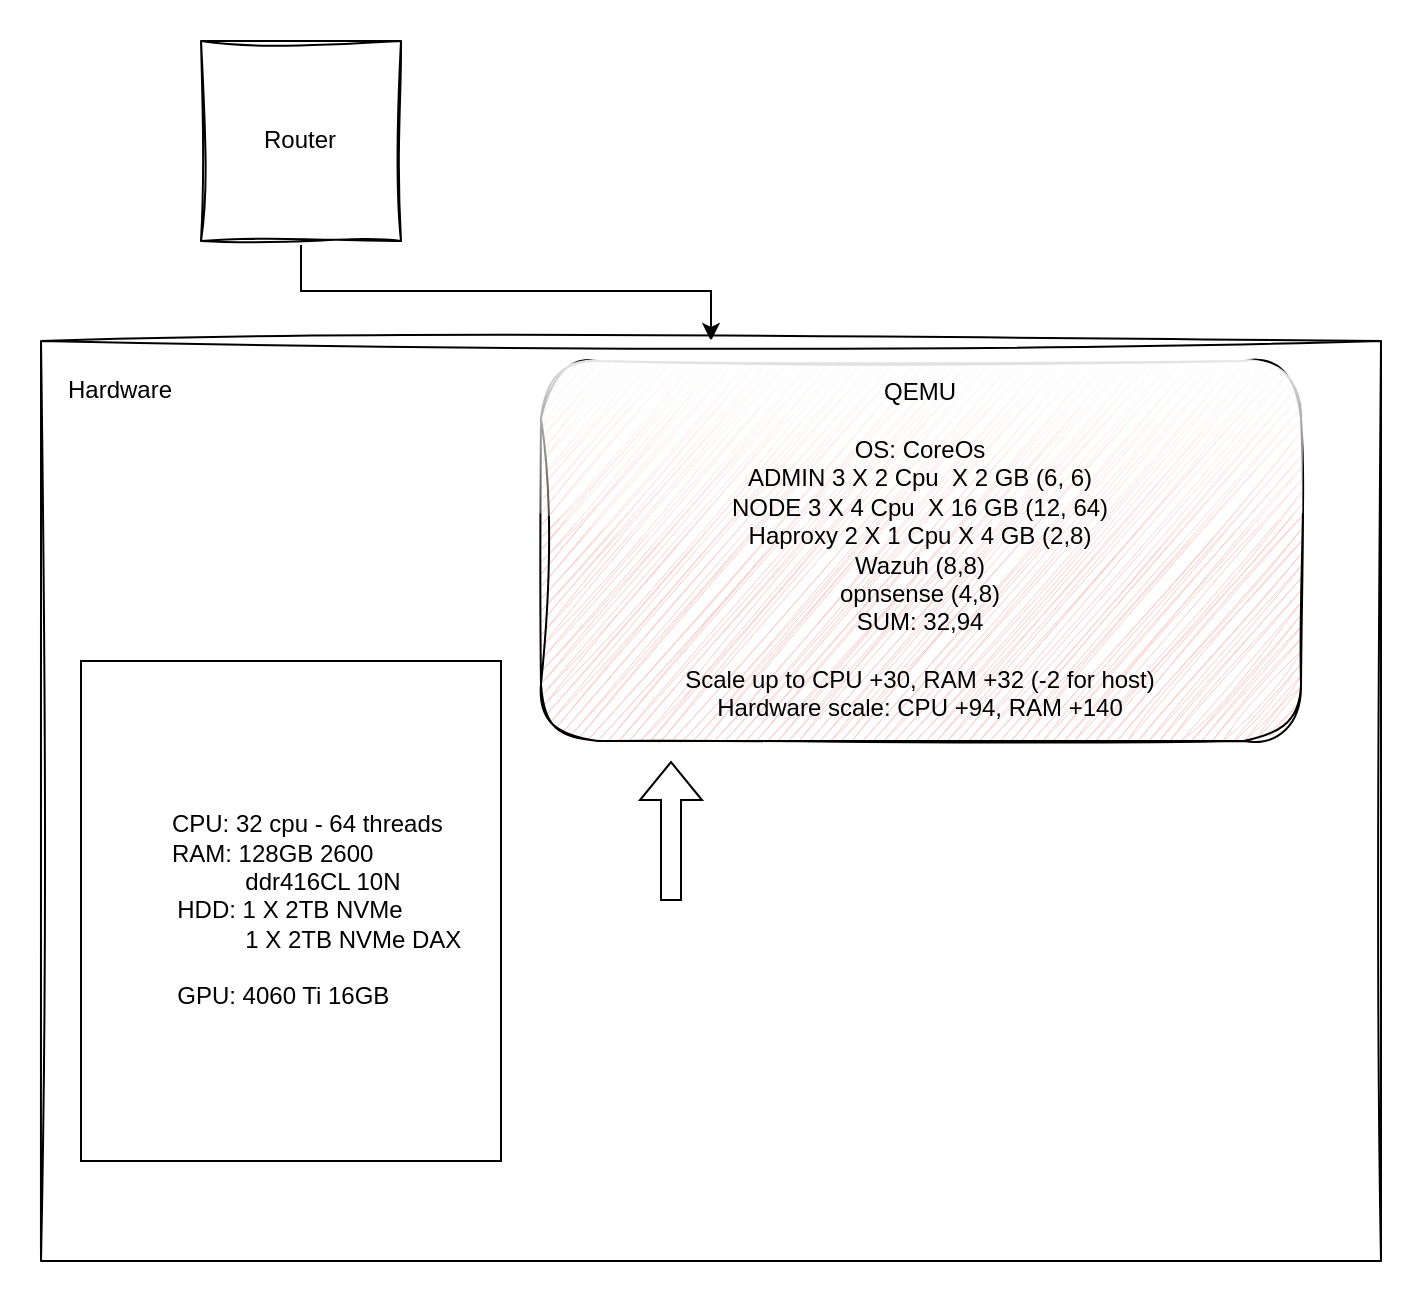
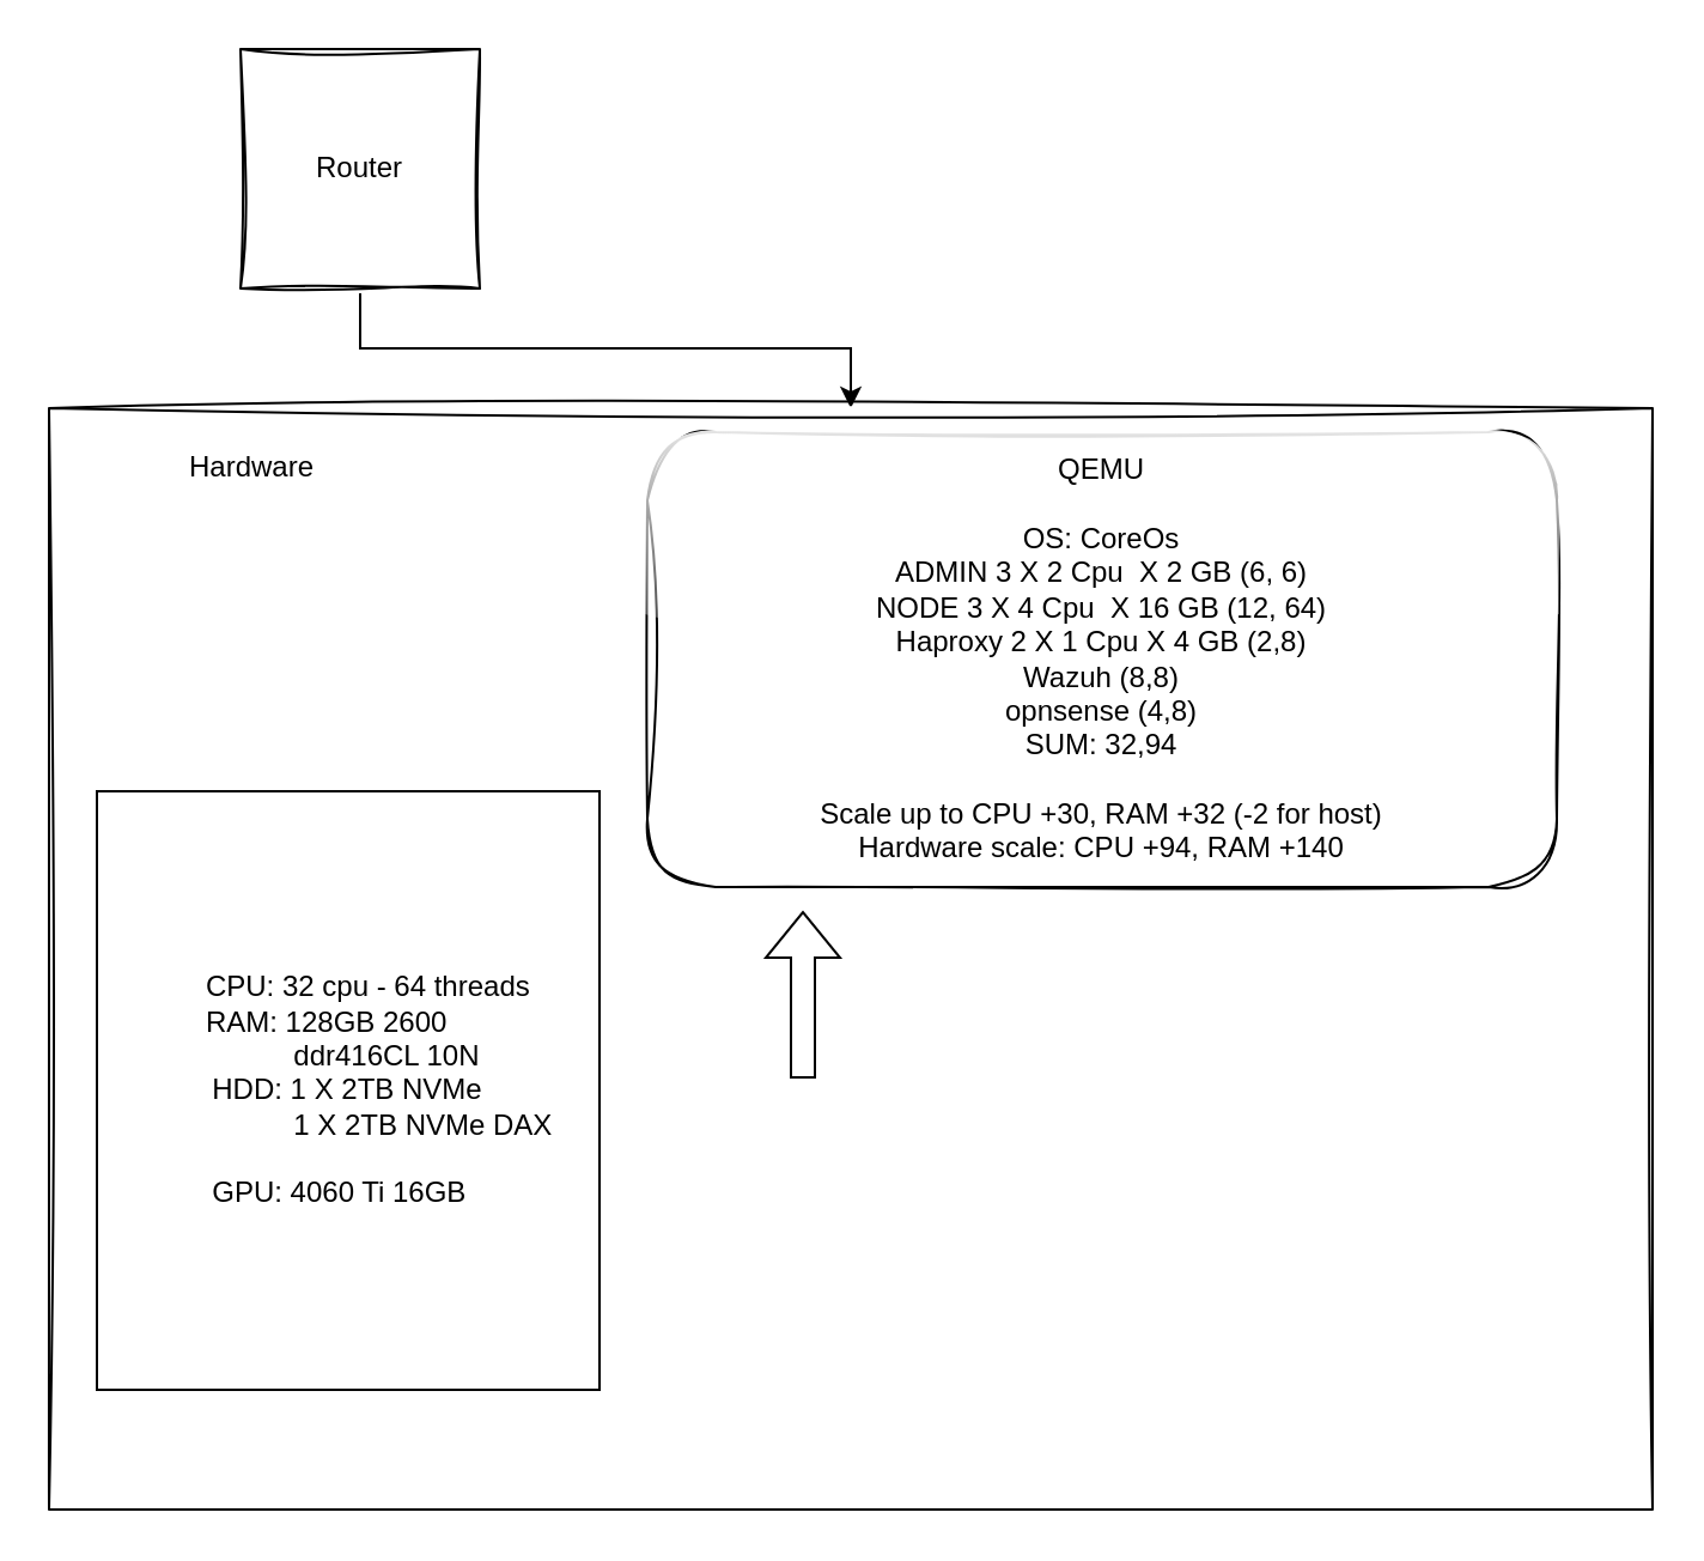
  <mxCell id="0" />
  <mxCell id="1" parent="0" />
  <mxCell id="2" style="edgeStyle=orthogonalEdgeStyle;rounded=0;orthogonalLoop=1;jettySize=auto;html=1;" edge="1" parent="1" source="3" target="4"><mxGeometry relative="1" as="geometry" /></mxCell>
  <mxCell id="3" value="Router" style="whiteSpace=wrap;html=1;aspect=fixed;sketch=1;curveFitting=1;jiggle=2;" vertex="1" parent="1"><mxGeometry x="100" y="20" width="100" height="100" as="geometry" /></mxCell>
  <mxCell id="4" value="" style="rounded=0;whiteSpace=wrap;html=1;sketch=1;curveFitting=1;jiggle=2;" vertex="1" parent="1"><mxGeometry x="20" y="170" width="670" height="460" as="geometry" /></mxCell>
  <mxCell id="5" value="" style="shape=flexArrow;endArrow=classic;html=1;rounded=0;" edge="1" parent="1"><mxGeometry width="50" height="50" relative="1" as="geometry"><mxPoint x="335" y="450" as="sourcePoint" /><mxPoint x="335" y="380" as="targetPoint" /></mxGeometry></mxCell>
- <mxCell id="6" value="Hardware" style="text;html=1;align=center;verticalAlign=middle;whiteSpace=wrap;rounded=0;" vertex="1" parent="1"><mxGeometry x="30" y="180" width="60" height="30" as="geometry" /></mxCell>
+ <mxCell id="6" value="Hardware" style="text;html=1;align=center;verticalAlign=middle;whiteSpace=wrap;rounded=0;" vertex="1" parent="1"><mxGeometry x="75" y="180" width="60" height="30" as="geometry" /></mxCell>
  <mxCell id="7" value="&lt;div align=&quot;left&quot;&gt;&amp;nbsp;&amp;nbsp;&amp;nbsp;&amp;nbsp;&amp;nbsp;&amp;nbsp;&amp;nbsp; CPU: 32 cpu - 64 threads&lt;/div&gt;&lt;div align=&quot;left&quot;&gt;&amp;nbsp;&amp;nbsp;&amp;nbsp;&amp;nbsp;&amp;nbsp;&amp;nbsp;&amp;nbsp; RAM: 128GB 2600&amp;nbsp;&lt;/div&gt;&lt;div align=&quot;left&quot;&gt;&amp;nbsp;&amp;nbsp;&amp;nbsp;&amp;nbsp;&amp;nbsp;&amp;nbsp;&amp;nbsp;&amp;nbsp;&amp;nbsp;&amp;nbsp;&amp;nbsp;&amp;nbsp;&amp;nbsp;&amp;nbsp;&amp;nbsp;&amp;nbsp;&amp;nbsp;&amp;nbsp; ddr416CL 10N&lt;/div&gt;&lt;div&gt;HDD: 1 X 2TB NVMe&lt;/div&gt;&lt;div&gt;&amp;nbsp;&amp;nbsp;&amp;nbsp;&amp;nbsp;&amp;nbsp;&amp;nbsp;&amp;nbsp;&amp;nbsp;&amp;nbsp;&amp;nbsp;&amp;nbsp;&amp;nbsp;&amp;nbsp;&amp;nbsp;&amp;nbsp;&amp;nbsp;&amp;nbsp;&amp;nbsp; 1 X 2TB NVMe DAX&lt;br&gt;&lt;/div&gt;&lt;div&gt;&lt;br&gt;&lt;/div&gt;&lt;div&gt;GPU: 4060 Ti 16GB&amp;nbsp;&amp;nbsp; &lt;br&gt;&lt;/div&gt;" style="rounded=0;whiteSpace=wrap;html=1;" vertex="1" parent="1"><mxGeometry x="40" y="330" width="210" height="250" as="geometry" /></mxCell>
- <mxCell id="8" value="&lt;div&gt;QEMU&lt;/div&gt;&lt;div&gt;&lt;br&gt;&lt;/div&gt;&lt;div&gt;OS: CoreOs&lt;br&gt;&lt;/div&gt;&lt;div&gt;ADMIN 3 X 2 Cpu&amp;nbsp; X 2 GB (6, 6)&lt;/div&gt;&lt;div&gt;NODE 3 X 4 Cpu&amp;nbsp; X 16 GB (12, 64)&lt;/div&gt;&lt;div&gt;Haproxy 2 X 1 Cpu X 4 GB (2,8)&lt;/div&gt;&lt;div&gt;Wazuh (8,8)&lt;br&gt;&lt;/div&gt;&lt;div&gt;opnsense (4,8)&lt;/div&gt;&lt;div&gt;SUM: 32,94&lt;/div&gt;&lt;div&gt;&lt;br&gt;&lt;/div&gt;&lt;div&gt;Scale up to CPU +30, RAM +32 (-2 for host)&lt;br&gt;&lt;/div&gt;&lt;div&gt;Hardware scale: CPU +94, RAM +140&lt;br&gt;&lt;/div&gt;" style="rounded=1;whiteSpace=wrap;html=1;sketch=1;curveFitting=1;jiggle=2;glass=1;fillColor=#f8cecc;" vertex="1" parent="1"><mxGeometry x="270" y="180" width="380" height="190" as="geometry" /></mxCell>
+ <mxCell id="8" value="&lt;div&gt;QEMU&lt;/div&gt;&lt;div&gt;&lt;br&gt;&lt;/div&gt;&lt;div&gt;OS: CoreOs&lt;br&gt;&lt;/div&gt;&lt;div&gt;ADMIN 3 X 2 Cpu&amp;nbsp; X 2 GB (6, 6)&lt;/div&gt;&lt;div&gt;NODE 3 X 4 Cpu&amp;nbsp; X 16 GB (12, 64)&lt;/div&gt;&lt;div&gt;Haproxy 2 X 1 Cpu X 4 GB (2,8)&lt;/div&gt;&lt;div&gt;Wazuh (8,8)&lt;br&gt;&lt;/div&gt;&lt;div&gt;opnsense (4,8)&lt;/div&gt;&lt;div&gt;SUM: 32,94&lt;/div&gt;&lt;div&gt;&lt;br&gt;&lt;/div&gt;&lt;div&gt;Scale up to CPU +30, RAM +32 (-2 for host)&lt;br&gt;&lt;/div&gt;&lt;div&gt;Hardware scale: CPU +94, RAM +140&lt;br&gt;&lt;/div&gt;" style="rounded=1;whiteSpace=wrap;html=1;sketch=1;curveFitting=1;jiggle=2;glass=1;" vertex="1" parent="1"><mxGeometry x="270" y="180" width="380" height="190" as="geometry" /></mxCell>
